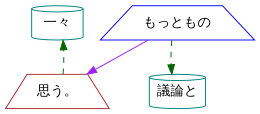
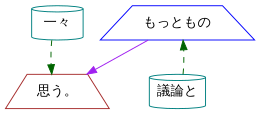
  digraph {
    node [color=teal shape=cylinder]
    edge [color=darkgreen style=dashed]
    n1 [label="一々"]
    n2 [color=brown label="思う。" shape=trapezium]
    n3 [color=blue label="もっともの" shape=trapezium]
    n4 [label="議論と"]
-   n2 -> n1
+   n1 -> n2
    n3 -> n2 [color=purple style=solid]
-   n3 -> n4
+   n4 -> n3
  }
